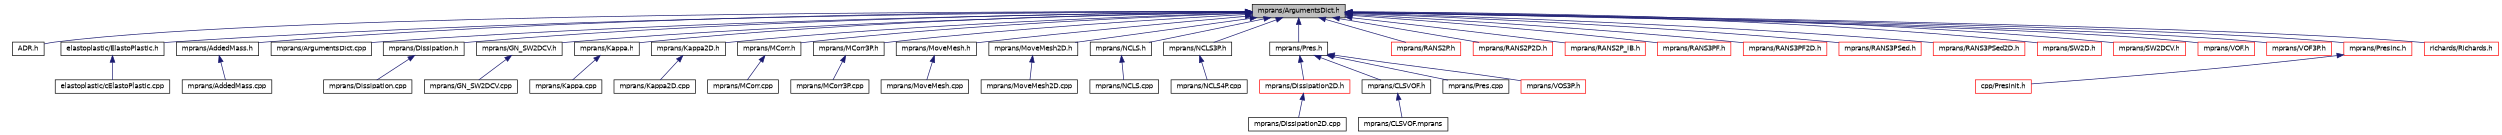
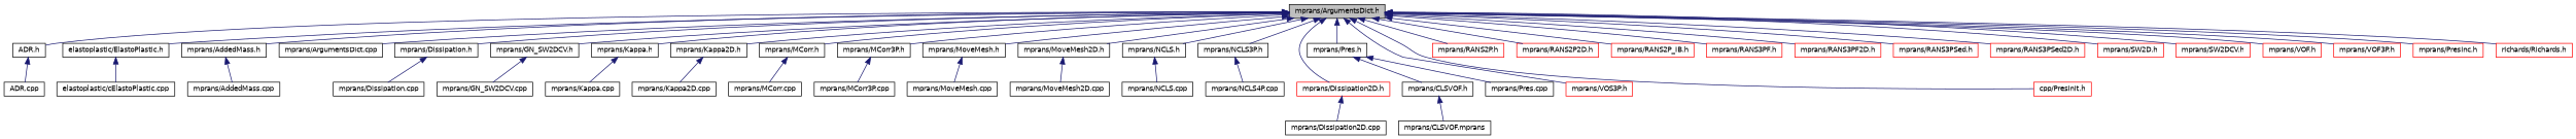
  digraph {
    node [color=black fillcolor=white fontname=Helvetica fontsize=10 shape=record style=filled]
    edge [color=midnightblue dir=back fontname=Helvetica fontsize=10 labelfontname=Helvetica labelfontsize=10 style=solid]
    n1 [fillcolor=grey75 fontcolor=black height=0.2 label="mprans/ArgumentsDict.h" width=0.4]
    n2 [height=0.2 label="ADR.h" width=0.4]
    n3 [height=0.2 label="elastoplastic/ElastoPlastic.h" width=0.4]
    n4 [height=0.2 label="mprans/AddedMass.h" width=0.4]
    n5 [height=0.2 label="mprans/ArgumentsDict.cpp" width=0.4]
    n6 [height=0.2 label="mprans/Dissipation.h" width=0.4]
    n7 [color=red height=0.2 label="mprans/Dissipation2D.h" width=0.4]
    n8 [height=0.2 label="mprans/GN_SW2DCV.h" width=0.4]
    n9 [height=0.2 label="mprans/Kappa.h" width=0.4]
    n10 [height=0.2 label="mprans/Kappa2D.h" width=0.4]
    n11 [height=0.2 label="mprans/MCorr.h" width=0.4]
    n12 [height=0.2 label="mprans/MCorr3P.h" width=0.4]
    n13 [height=0.2 label="mprans/MoveMesh.h" width=0.4]
    n14 [height=0.2 label="mprans/MoveMesh2D.h" width=0.4]
    n15 [height=0.2 label="mprans/NCLS.h" width=0.4]
    n16 [height=0.2 label="mprans/NCLS3P.h" width=0.4]
    n17 [height=0.2 label="mprans/Pres.h" width=0.4]
    n18 [color=red height=0.2 label="mprans/PresInc.h" width=0.4]
    n19 [color=red height=0.2 label="cpp/PresInit.h" width=0.4]
    n20 [color=red height=0.2 label="mprans/RANS2P.h" width=0.4]
    n21 [color=red height=0.2 label="mprans/RANS2P2D.h" width=0.4]
    n22 [color=red height=0.2 label="mprans/RANS2P_IB.h" width=0.4]
    n23 [color=red height=0.2 label="mprans/RANS3PF.h" width=0.4]
    n24 [color=red height=0.2 label="mprans/RANS3PF2D.h" width=0.4]
    n25 [color=red height=0.2 label="mprans/RANS3PSed.h" width=0.4]
    n26 [color=red height=0.2 label="mprans/RANS3PSed2D.h" width=0.4]
    n27 [color=red height=0.2 label="mprans/SW2D.h" width=0.4]
    n28 [color=red height=0.2 label="mprans/SW2DCV.h" width=0.4]
    n29 [color=red height=0.2 label="mprans/VOF.h" width=0.4]
    n30 [color=red height=0.2 label="mprans/VOF3P.h" width=0.4]
    n31 [color=red height=0.2 label="mprans/VOS3P.h" width=0.4]
    n32 [color=red height=0.2 label="richards/Richards.h" width=0.4]
+   n33 [height=0.2 label="ADR.cpp" width=0.4]
    n34 [height=0.2 label="elastoplastic/cElastoPlastic.cpp" width=0.4]
    n35 [height=0.2 label="mprans/AddedMass.cpp" width=0.4]
    n36 [height=0.2 label="mprans/CLSVOF.h" width=0.4]
    n37 [height=0.2 label="mprans/CLSVOF.mprans" width=0.4]
    n38 [height=0.2 label="mprans/Dissipation.cpp" width=0.4]
    n39 [height=0.2 label="mprans/Dissipation2D.cpp" width=0.4]
    n40 [height=0.2 label="mprans/GN_SW2DCV.cpp" width=0.4]
    n41 [height=0.2 label="mprans/Kappa.cpp" width=0.4]
    n42 [height=0.2 label="mprans/Kappa2D.cpp" width=0.4]
    n43 [height=0.2 label="mprans/MCorr.cpp" width=0.4]
    n44 [height=0.2 label="mprans/MCorr3P.cpp" width=0.4]
    n45 [height=0.2 label="mprans/MoveMesh.cpp" width=0.4]
    n46 [height=0.2 label="mprans/MoveMesh2D.cpp" width=0.4]
    n47 [height=0.2 label="mprans/NCLS.cpp" width=0.4]
    n48 [height=0.2 label="mprans/NCLS4P.cpp" width=0.4]
    n49 [height=0.2 label="mprans/Pres.cpp" width=0.4]
    n1 -> n2
    n1 -> n3
    n1 -> n4
    n1 -> n5
    n1 -> n6
-   n17 -> n7
+   n1 -> n7
    n1 -> n8
    n1 -> n9
    n1 -> n10
    n1 -> n11
    n1 -> n12
    n1 -> n13
    n1 -> n14
    n1 -> n15
    n1 -> n16
    n1 -> n17
    n1 -> n18
-   n18 -> n19
+   n1 -> n19
    n1 -> n20
    n1 -> n21
    n1 -> n22
    n1 -> n23
    n1 -> n24
    n1 -> n25
    n1 -> n26
    n1 -> n27
    n1 -> n28
    n1 -> n29
    n1 -> n30
-   n17 -> n31
+   n1 -> n31
    n1 -> n32
+   n2 -> n33
    n3 -> n34
    n4 -> n35
    n6 -> n38
    n7 -> n39
    n8 -> n40
    n9 -> n41
    n10 -> n42
    n11 -> n43
    n12 -> n44
    n13 -> n45
    n14 -> n46
    n15 -> n47
    n16 -> n48
    n17 -> n36
    n17 -> n49
    n36 -> n37
  }
